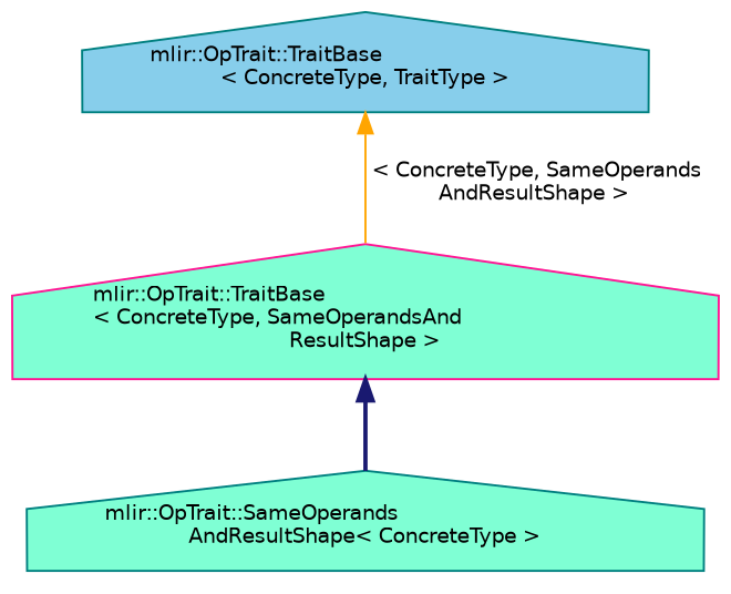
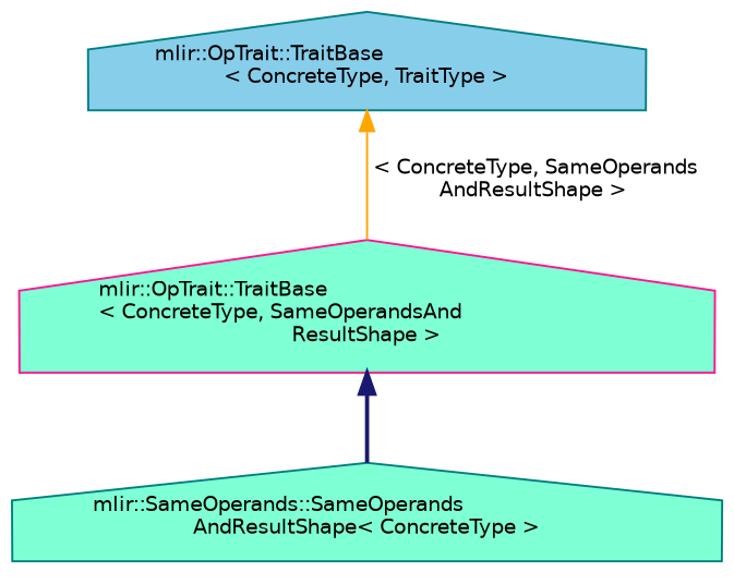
  digraph {
    node [color=teal fillcolor=aquamarine fontname=Helvetica fontsize=10 shape=house style=filled]
    edge [dir=back fontname=Helvetica fontsize=10 labelfontname=Helvetica labelfontsize=10]
-   n1 [fontcolor=black height=0.2 label="mlir::OpTrait::SameOperands\lAndResultShape\< ConcreteType \>" width=0.4]
+   n1 [fontcolor=black height=0.2 label="mlir::SameOperands::SameOperands\lAndResultShape\< ConcreteType \>" width=0.4]
    n2 [color=deeppink height=0.2 label="mlir::OpTrait::TraitBase\l\< ConcreteType, SameOperandsAnd\lResultShape \>" width=0.4]
    n3 [height=0.2 label="mlir::OpTrait::TraitBase\l\< ConcreteType, TraitType \>" width=0.4 fillcolor=skyblue]
    n2 -> n1 [color=midnightblue style=bold]
    n3 -> n2 [color=orange label=" \< ConcreteType, SameOperands\lAndResultShape \>" style=solid]
  }
